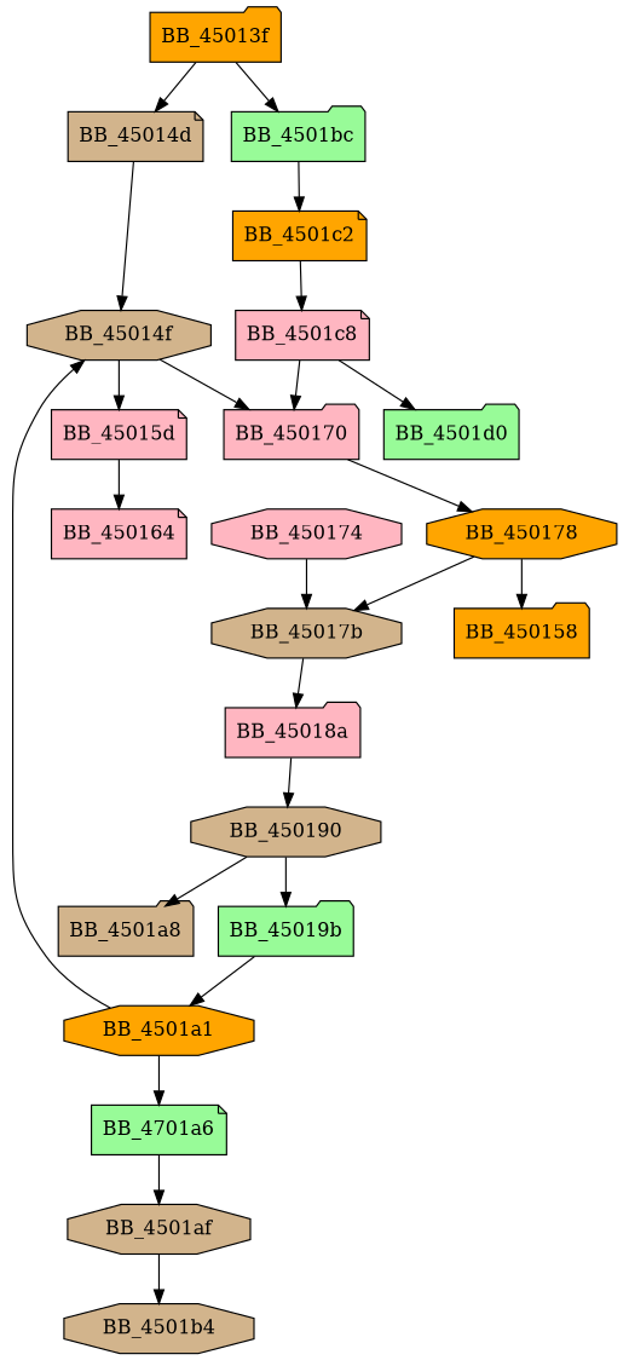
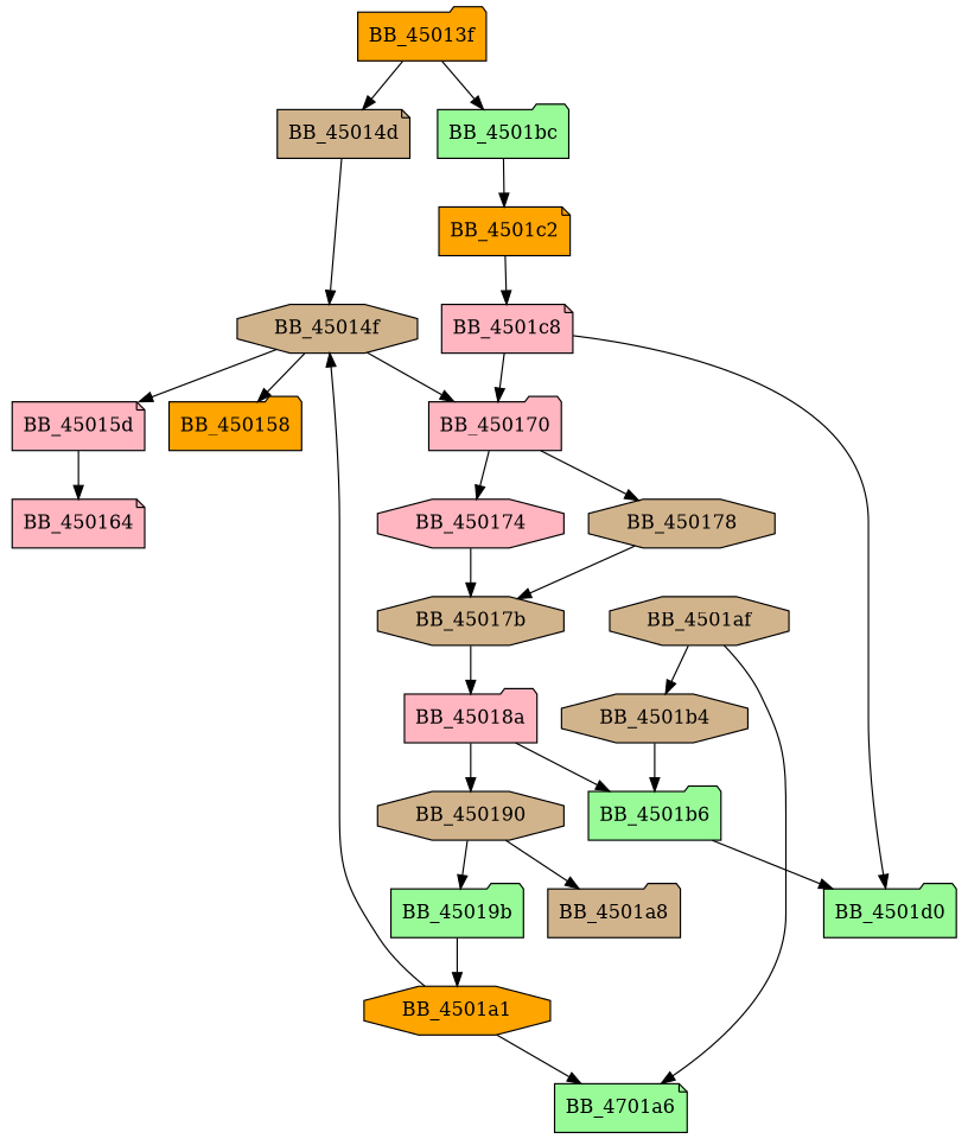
  digraph {
    node [fillcolor=tan shape=folder style=filled]
    BB_45013f [fillcolor=orange]
    BB_45014d [shape=note]
    BB_4501bc [fillcolor=palegreen]
    BB_45014f [shape=octagon]
    BB_4501c2 [fillcolor=orange shape=note]
    BB_450158 [fillcolor=orange]
    BB_450170 [fillcolor=lightpink]
    BB_45015d [fillcolor=lightpink shape=note]
    BB_4501c8 [fillcolor=lightpink shape=note]
    BB_450174 [fillcolor=lightpink shape=octagon]
-   BB_450178 [fillcolor=orange shape=octagon]
+   BB_450178 [shape=octagon]
    BB_450164 [fillcolor=lightpink shape=note]
    BB_45017b [shape=octagon]
    BB_45018a [fillcolor=lightpink]
    BB_450190 [shape=octagon]
+   BB_4501b6 [fillcolor=palegreen]
    BB_45019b [fillcolor=palegreen]
    BB_4501a8
    BB_4501d0 [fillcolor=palegreen]
    BB_4501a1 [fillcolor=orange shape=octagon]
    n21 [fillcolor=palegreen label=BB_4701a6 shape=note]
    BB_4501af [shape=octagon]
    BB_4501b4 [shape=octagon]
    BB_45013f -> BB_45014d
    BB_45013f -> BB_4501bc
    BB_45014d -> BB_45014f
    BB_4501bc -> BB_4501c2
-   BB_450178 -> BB_450158
+   BB_45014f -> BB_450158
    BB_45014f -> BB_450170
    BB_45014f -> BB_45015d
    BB_4501c2 -> BB_4501c8
+   BB_450170 -> BB_450174
    BB_450170 -> BB_450178
    BB_45015d -> BB_450164
    BB_4501c8 -> BB_450170
    BB_4501c8 -> BB_4501d0
    BB_450174 -> BB_45017b
    BB_450178 -> BB_45017b
    BB_45017b -> BB_45018a
    BB_45018a -> BB_450190
+   BB_45018a -> BB_4501b6
    BB_450190 -> BB_45019b
    BB_450190 -> BB_4501a8
+   BB_4501b6 -> BB_4501d0
    BB_45019b -> BB_4501a1
    BB_4501a1 -> BB_45014f
    BB_4501a1 -> n21
-   n21 -> BB_4501af
+   BB_4501af -> n21
    BB_4501af -> BB_4501b4
+   BB_4501b4 -> BB_4501b6
  }
